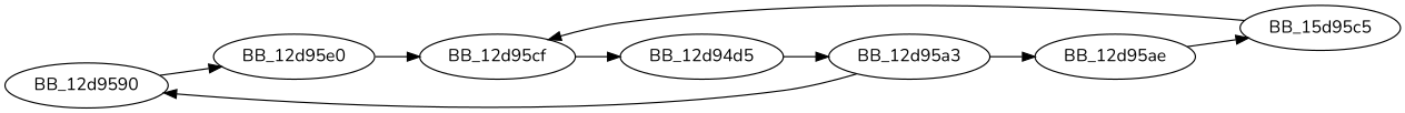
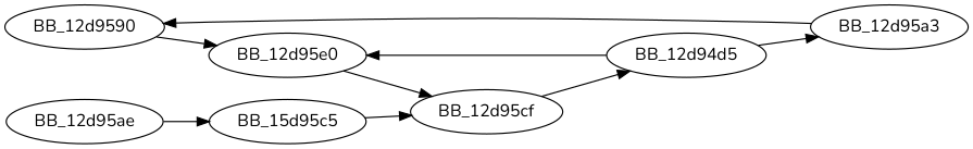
  digraph {
    fontname=Nunito
    rankdir=LR
    node [fontname=Nunito]
    edge [fontname=Nunito]
    BB_12d9590
    BB_12d95e0
    BB_12d95a3
    BB_12d95ae
    BB_12d95cf
    n6 [label=BB_15d95c5]
    n7 [label=BB_12d94d5]
    BB_12d9590 -> BB_12d95e0
    BB_12d95e0 -> BB_12d95cf
    BB_12d95a3 -> BB_12d9590
-   BB_12d95a3 -> BB_12d95ae
    BB_12d95ae -> n6
    BB_12d95cf -> n7
    n6 -> BB_12d95cf
+   n7 -> BB_12d95e0
    n7 -> BB_12d95a3
  }
